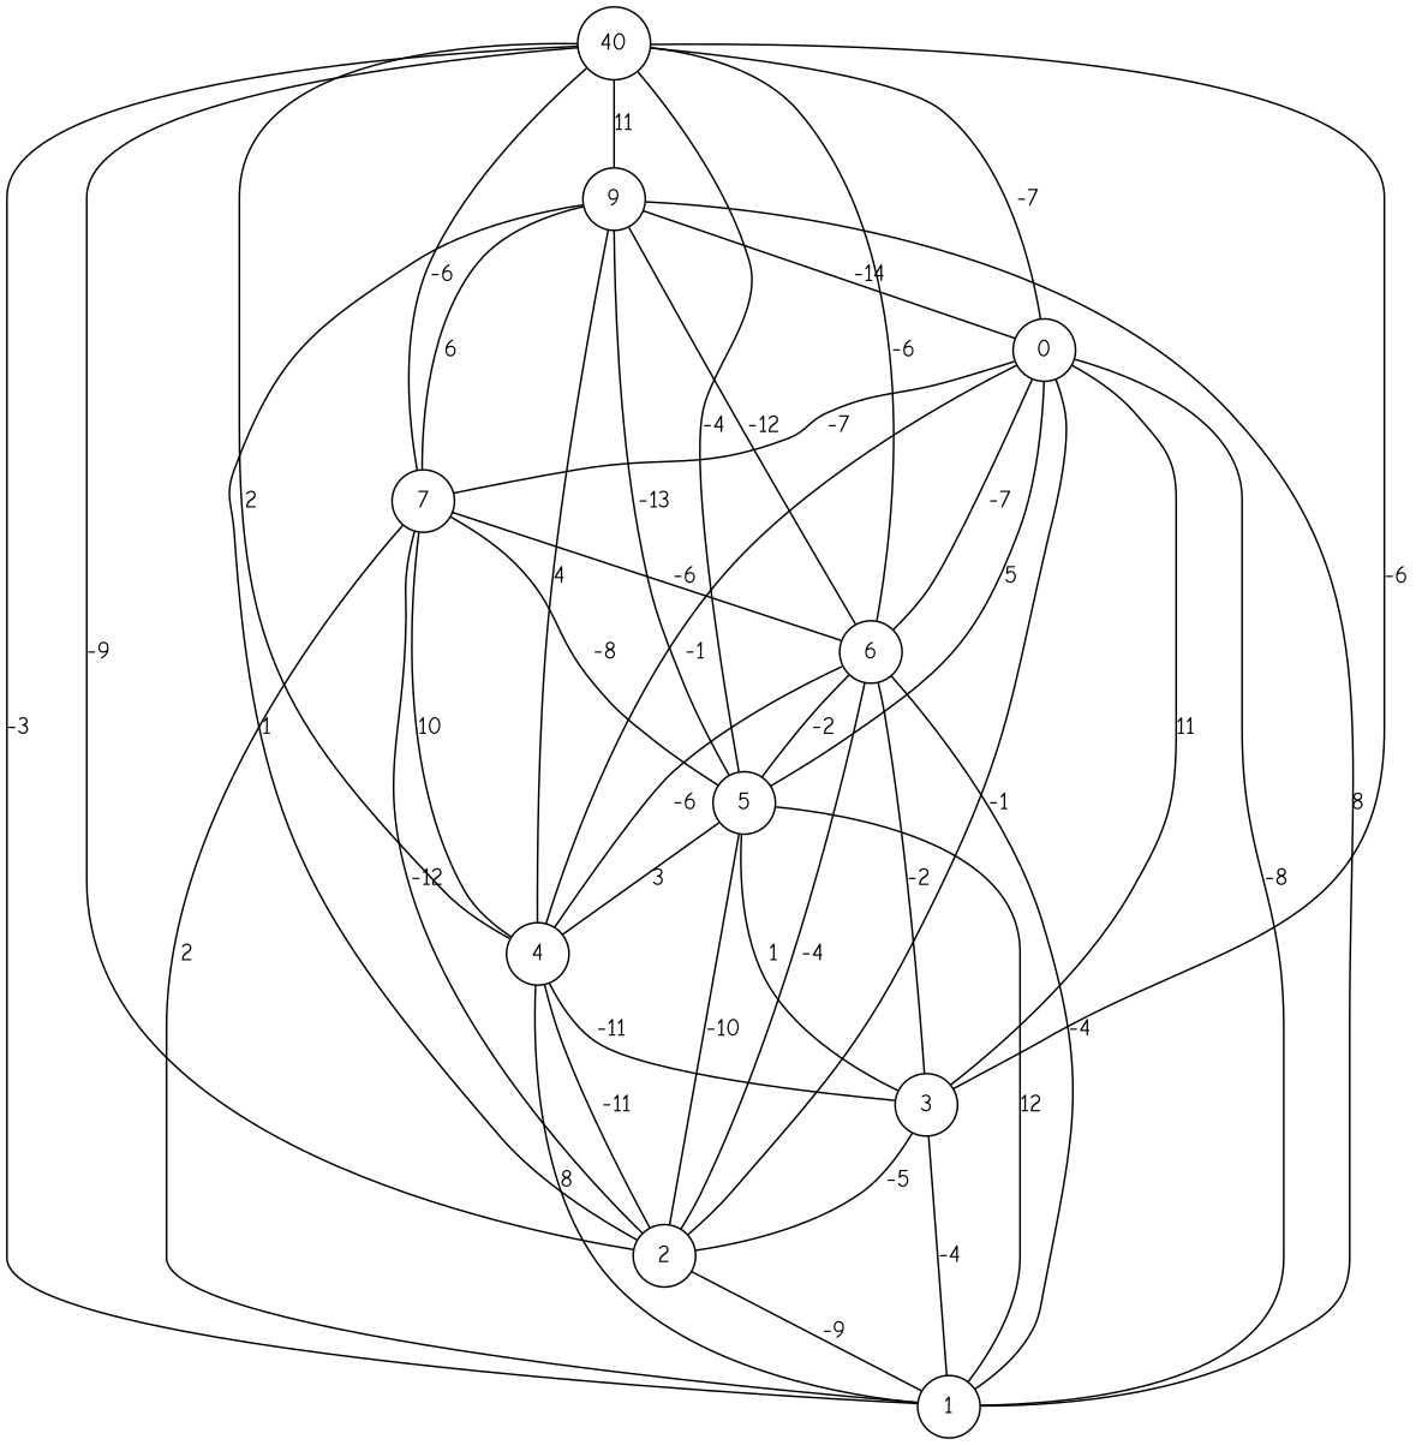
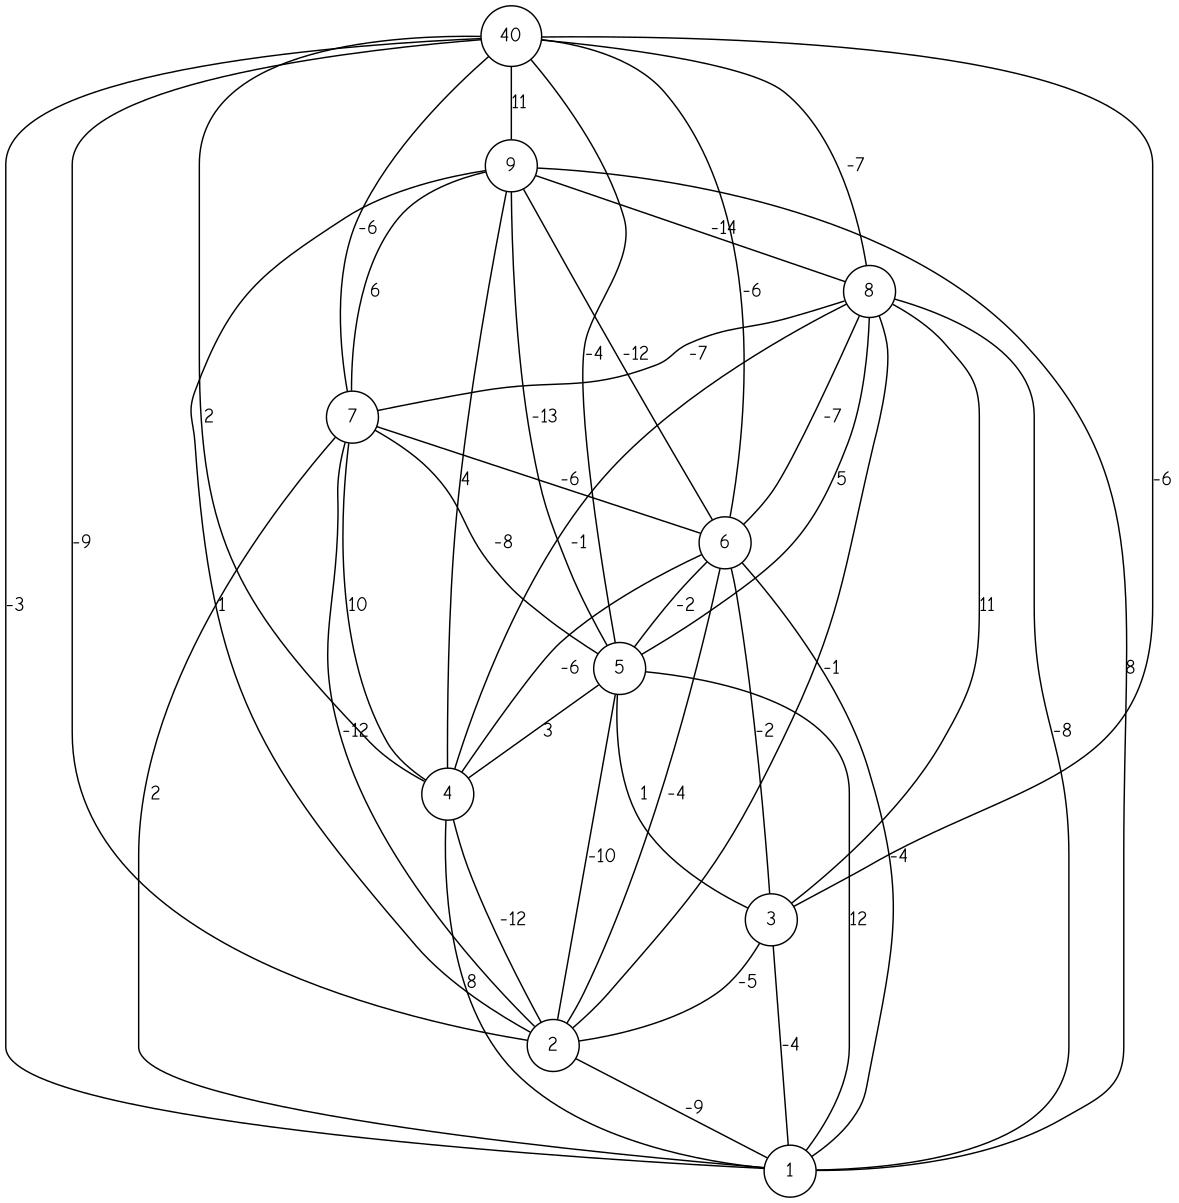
  graph {
    fontname="Comic Neue"
    node [fontname="Comic Neue" shape=circle]
    edge [fontname="Comic Neue"]
    n1 [label=40]
    1
    2
    3
    4
    5
    6
    7
-   8 [label=0]
+   8
    9
    n1 -- 1 [label=-3]
    n1 -- 2 [label=-9]
    n1 -- 3 [label=-6]
    n1 -- 4 [label=2]
    n1 -- 5 [label=-4]
    n1 -- 6 [label=-6]
    n1 -- 7 [label=-6]
    n1 -- 8 [label=-7]
    n1 -- 9 [label=11]
    2 -- 1 [label=-9]
    3 -- 1 [label=-4]
    3 -- 2 [label=-5]
    4 -- 1 [label=8]
-   4 -- 2 [label=-11]
-   4 -- 3 [label=-11]
+   4 -- 2 [label=-12]
    5 -- 1 [label=12]
    5 -- 2 [label=-10]
    5 -- 3 [label=1]
    5 -- 4 [label=3]
    6 -- 1 [label=-4]
    6 -- 2 [label=-4]
    6 -- 3 [label=-2]
    6 -- 4 [label=-6]
    6 -- 5 [label=-2]
    7 -- 1 [label=2]
    7 -- 2 [label=-12]
    7 -- 4 [label=10]
    7 -- 5 [label=-8]
    7 -- 6 [label=-6]
    8 -- 1 [label=-8]
    8 -- 2 [label=-1]
    8 -- 3 [label=11]
    8 -- 4 [label=-1]
    8 -- 5 [label=5]
    8 -- 6 [label=-7]
    8 -- 7 [label=-7]
    9 -- 1 [label=8]
    9 -- 2 [label=1]
    9 -- 4 [label=4]
    9 -- 5 [label=-13]
    9 -- 6 [label=-12]
    9 -- 7 [label=6]
    9 -- 8 [label=-14]
  }
